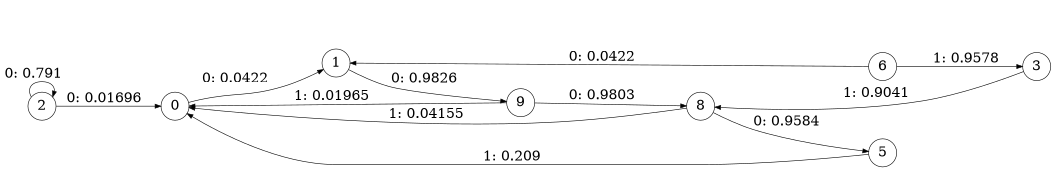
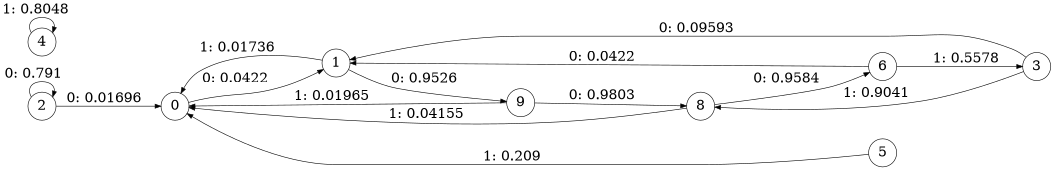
  digraph {
    rankdir=LR
    node [fontsize=24 shape=circle]
    edge [fontsize=24]
    0
    1
    9
    8
    6
    3
    5
    2
+   4
    0 -> 1 [label="0: 0.0422   "]
-   1 -> 9 [label="0: 0.9826   "]
+   1 -> 0 [label="1: 0.01736  "]
+   1 -> 9 [label="0: 0.9526   "]
    9 -> 0 [label="1: 0.01965  "]
    9 -> 8 [label="0: 0.9803   "]
    8 -> 0 [label="1: 0.04155  "]
-   8 -> 5 [label="0: 0.9584   "]
+   8 -> 6 [label="0: 0.9584   "]
    6 -> 1 [label="0: 0.0422   "]
-   6 -> 3 [label="1: 0.9578   "]
+   6 -> 3 [label="1: 0.5578   "]
+   3 -> 1 [label="0: 0.09593  "]
    3 -> 8 [label="1: 0.9041   "]
    5 -> 0 [label="1: 0.209    "]
    2 -> 0 [label="0: 0.01696  "]
    2 -> 2 [label="0: 0.791    "]
+   4 -> 4 [label="1: 0.8048   "]
  }
